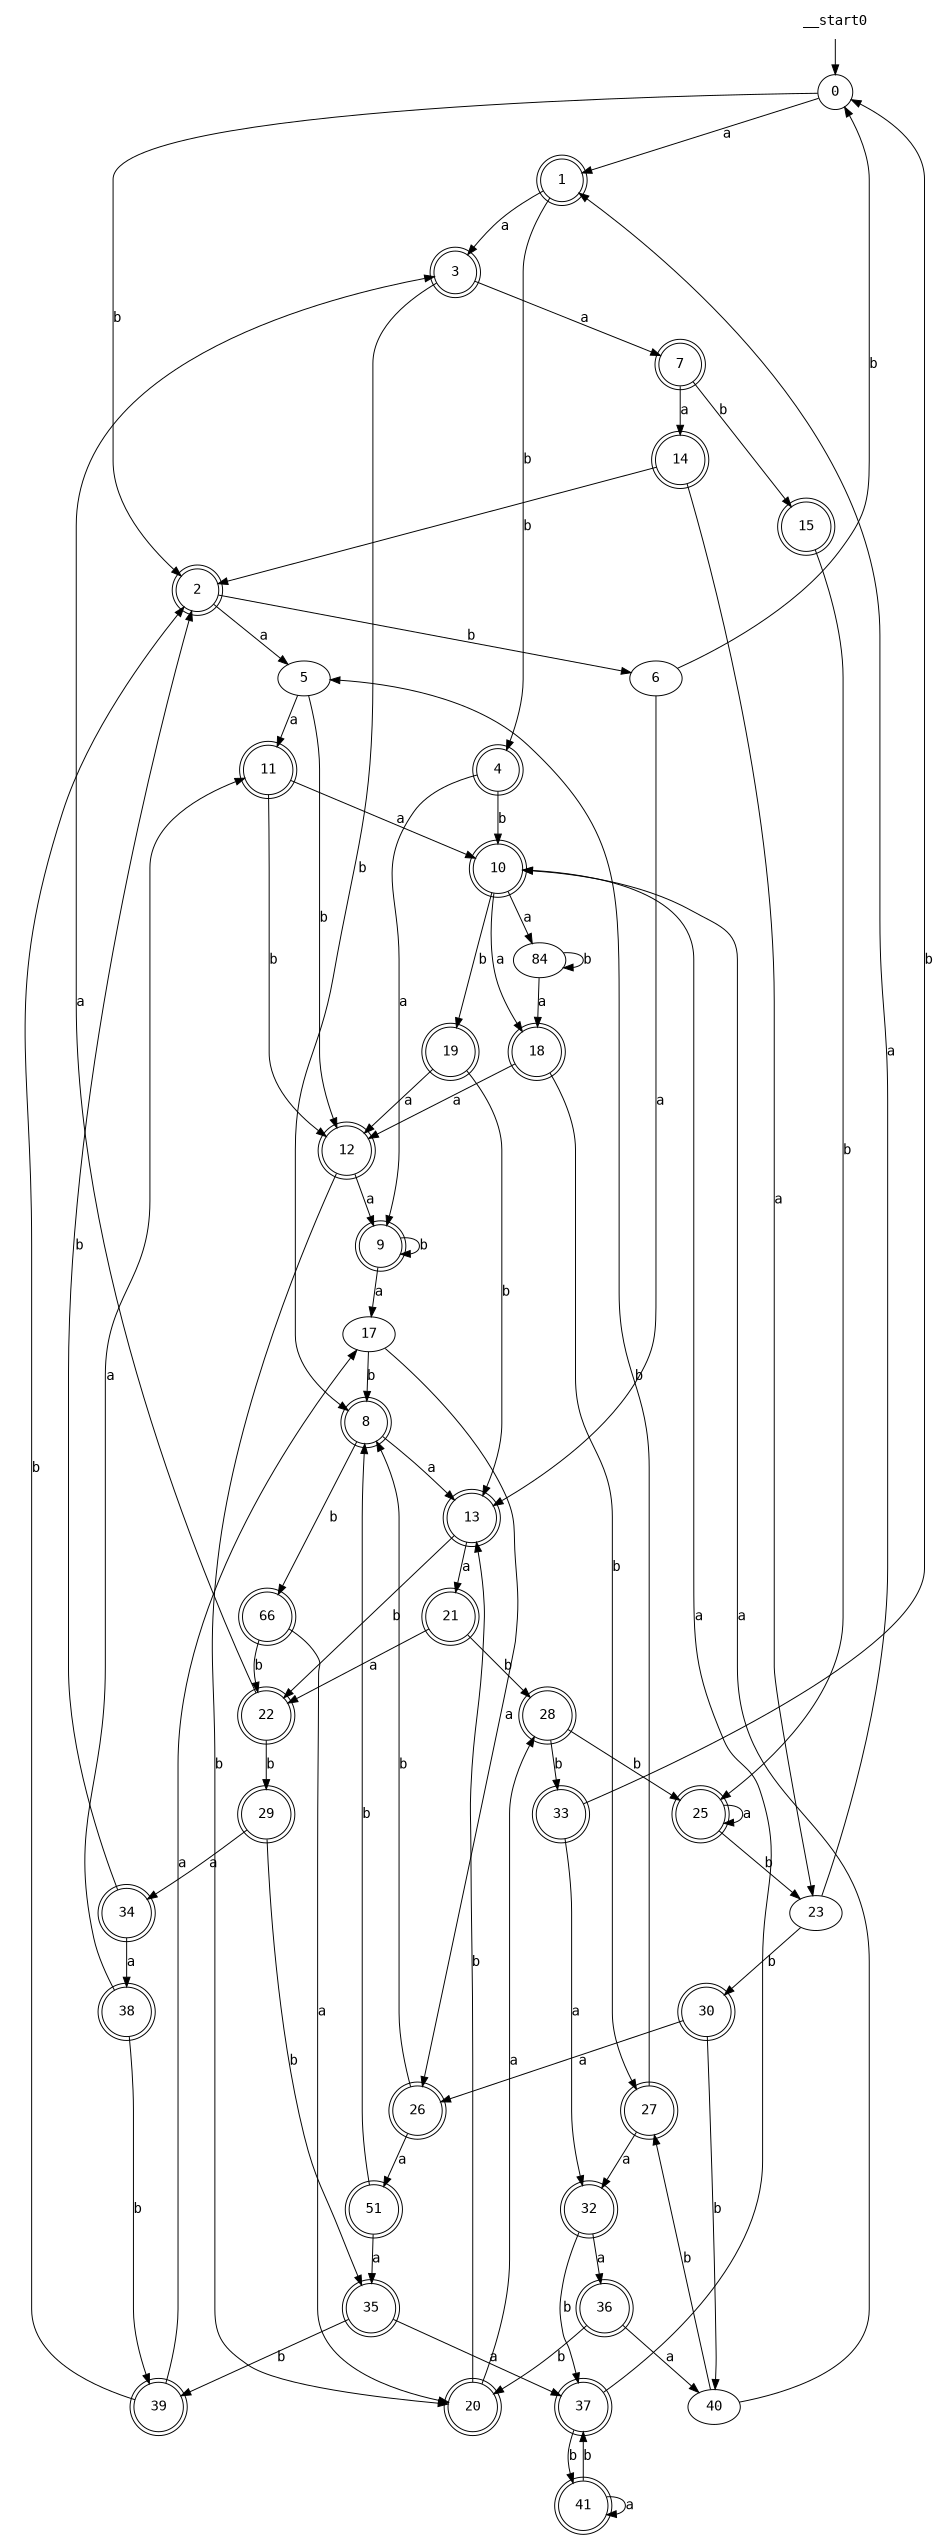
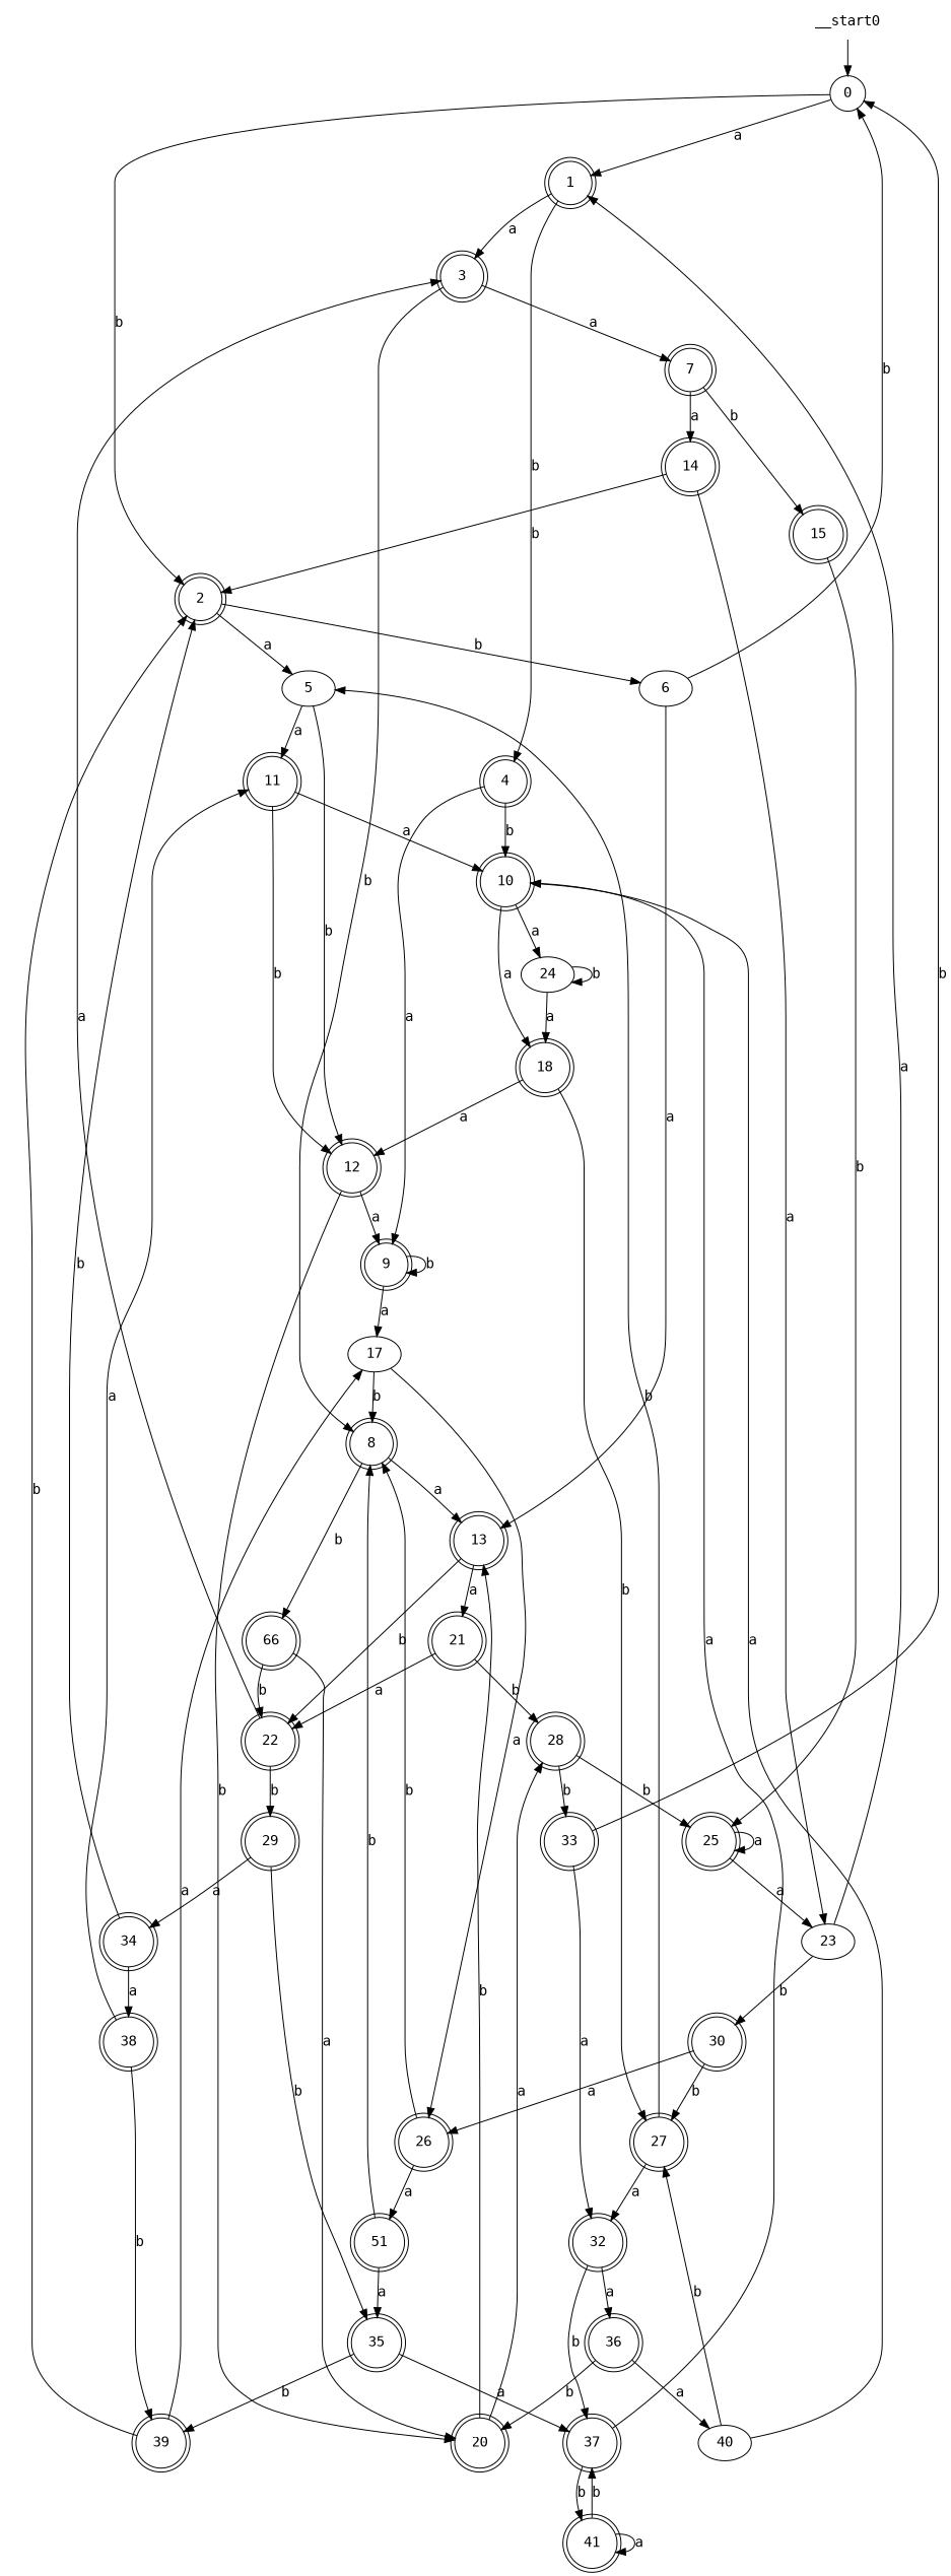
  digraph {
    fontname="DejaVu Sans Mono"
    node [fontname="DejaVu Sans Mono" shape=doublecircle]
    edge [fontname="DejaVu Sans Mono"]
    __start0 [shape=none]
    0 [shape=circle]
    1
    2
    3
    4
    5 [shape=""]
    6 [shape=""]
    7
    8
    9
    10
    11
    12
    13
    14
    15
    n18 [label=66]
    17 [shape=""]
    18
-   19
-   24 [label=84 shape=""]
+   24 [shape=""]
    20
    21
    22
    23 [shape=""]
    25
    26
    27
    28
    29
    30
    n33 [label=51]
    32
    33
    34
    35
    36
    37
    38
    39
    40 [shape=""]
    41
    __start0 -> 0
    0 -> 1 [label=a]
    0 -> 2 [label=b]
    1 -> 3 [label=a]
    1 -> 4 [label=b]
    2 -> 5 [label=a]
    2 -> 6 [label=b]
    3 -> 7 [label=a]
    3 -> 8 [label=b]
    4 -> 9 [label=a]
    4 -> 10 [label=b]
    5 -> 11 [label=a]
    5 -> 12 [label=b]
    6 -> 0 [label=b]
    6 -> 13 [label=a]
    7 -> 14 [label=a]
    7 -> 15 [label=b]
    8 -> 13 [label=a]
    8 -> n18 [label=b]
    9 -> 9 [label=b]
    9 -> 17 [label=a]
    10 -> 18 [label=a]
-   10 -> 19 [label=b]
    10 -> 24 [label=a]
    11 -> 10 [label=a]
    11 -> 12 [label=b]
    12 -> 9 [label=a]
    12 -> 20 [label=b]
    13 -> 21 [label=a]
    13 -> 22 [label=b]
    14 -> 2 [label=b]
    14 -> 23 [label=a]
    15 -> 25 [label=b]
    n18 -> 20 [label=a]
    n18 -> 22 [label=b]
    17 -> 8 [label=b]
    17 -> 26 [label=a]
    18 -> 12 [label=a]
    18 -> 27 [label=b]
-   19 -> 12 [label=a]
-   19 -> 13 [label=b]
    24 -> 18 [label=a]
    24 -> 24 [label=b]
    20 -> 13 [label=b]
    20 -> 28 [label=a]
    21 -> 22 [label=a]
    21 -> 28 [label=b]
    22 -> 3 [label=a]
    22 -> 29 [label=b]
    23 -> 1 [label=a]
    23 -> 30 [label=b]
-   25 -> 23 [label=b]
+   25 -> 23 [label=a]
    25 -> 25 [label=a]
    26 -> 8 [label=b]
    26 -> n33 [label=a]
    27 -> 5 [label=b]
    27 -> 32 [label=a]
    28 -> 25 [label=b]
    28 -> 33 [label=b]
    29 -> 34 [label=a]
    29 -> 35 [label=b]
    30 -> 26 [label=a]
-   30 -> 40 [label=b]
+   30 -> 27 [label=b]
    n33 -> 8 [label=b]
    n33 -> 35 [label=a]
    32 -> 36 [label=a]
    32 -> 37 [label=b]
    33 -> 0 [label=b]
    33 -> 32 [label=a]
    34 -> 2 [label=b]
    34 -> 38 [label=a]
    35 -> 37 [label=a]
    35 -> 39 [label=b]
    36 -> 20 [label=b]
    36 -> 40 [label=a]
    37 -> 10 [label=a]
    37 -> 41 [label=b]
    38 -> 11 [label=a]
    38 -> 39 [label=b]
    39 -> 2 [label=b]
    39 -> 17 [label=a]
    40 -> 10 [label=a]
    40 -> 27 [label=b]
    41 -> 37 [label=b]
    41 -> 41 [label=a]
  }
